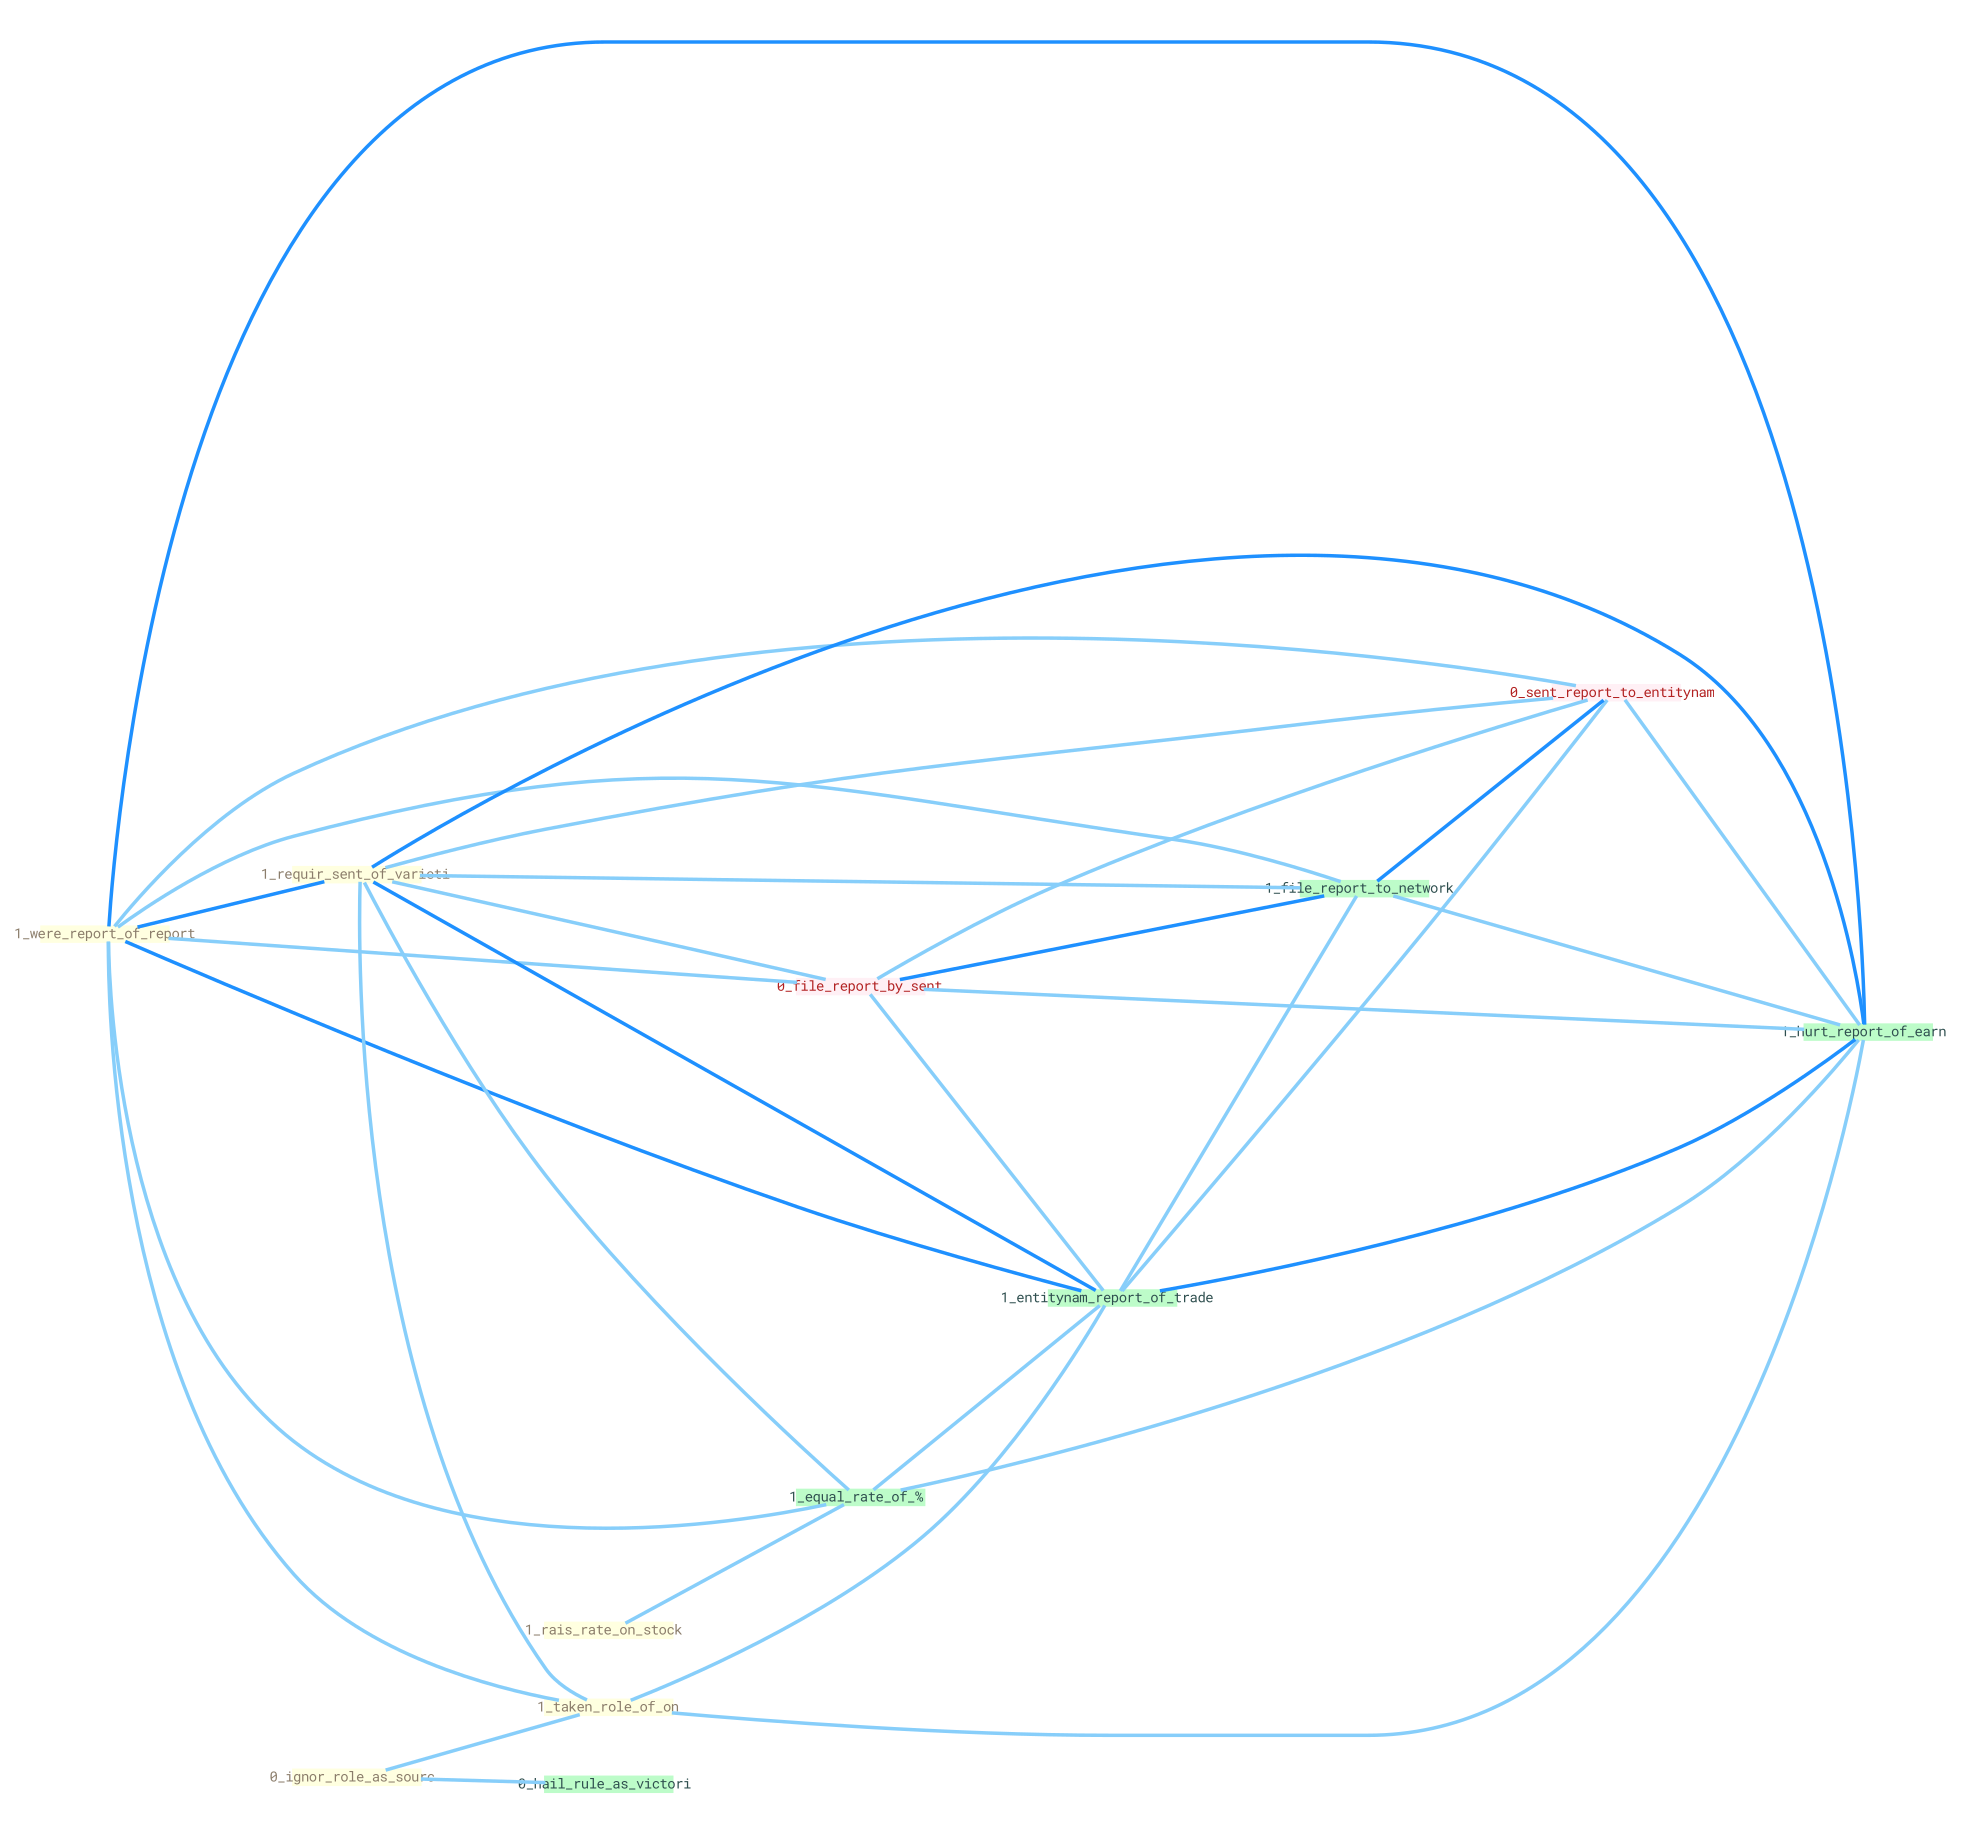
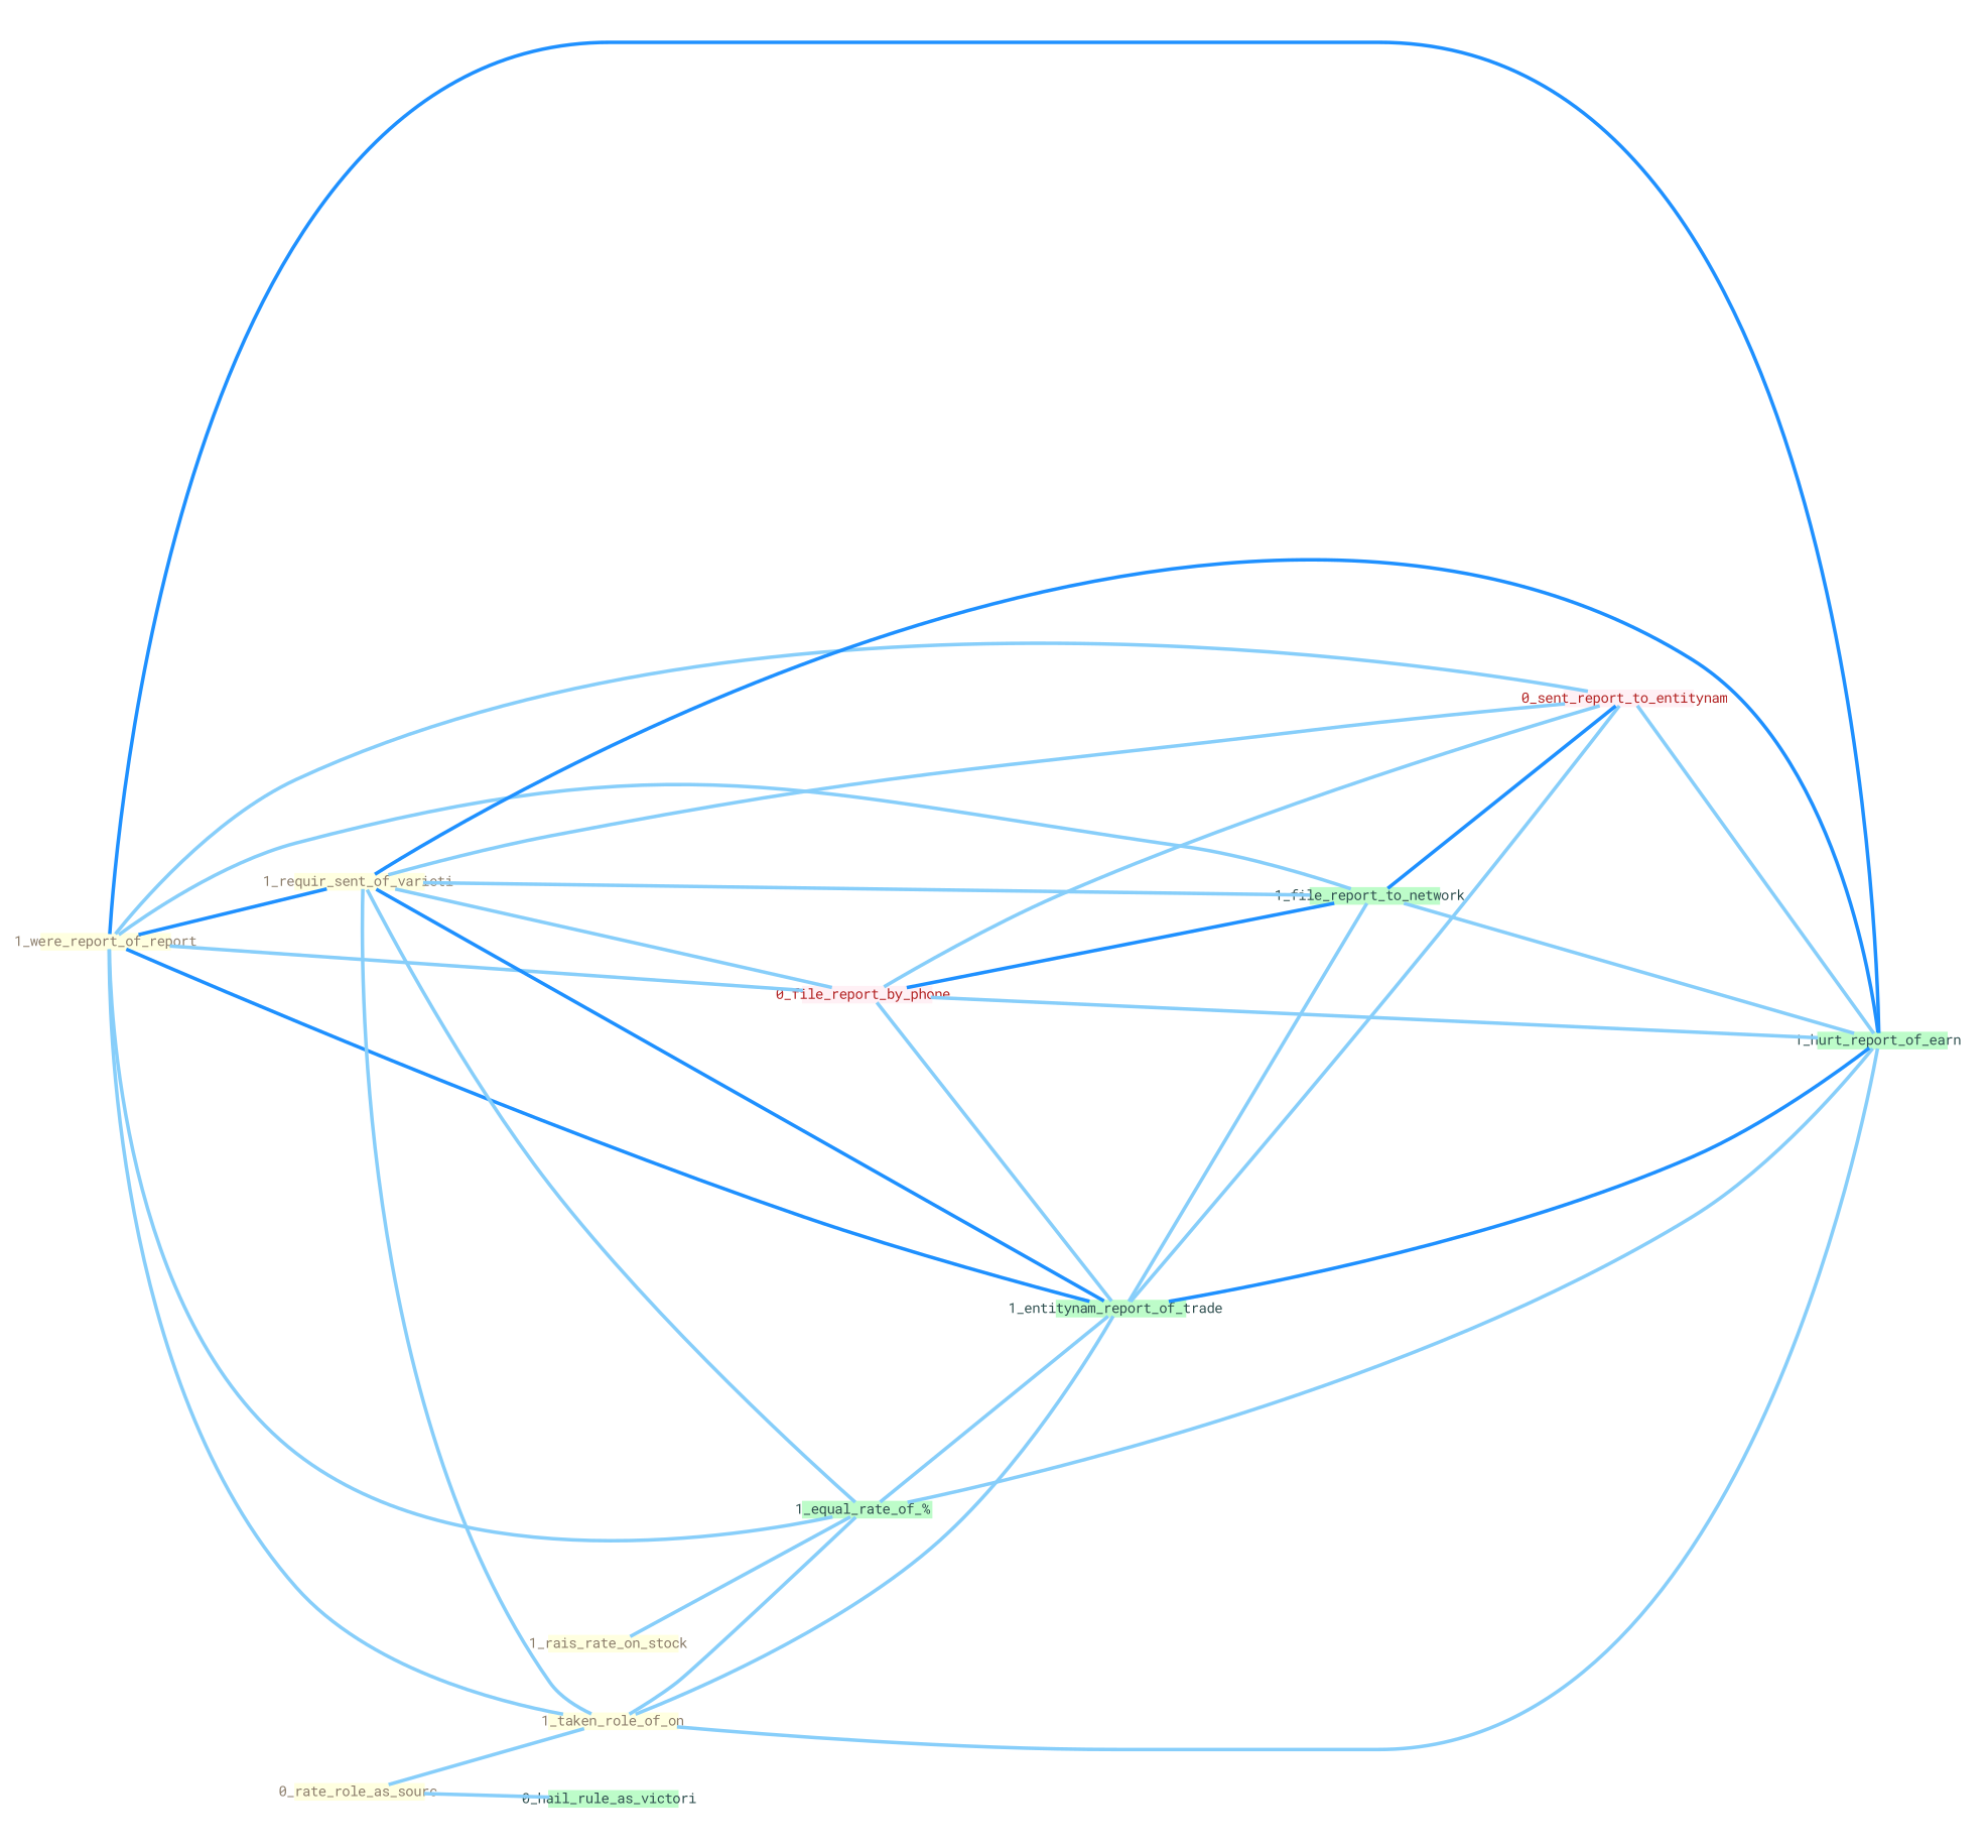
  graph {
    fontname="Roboto Mono"
    rankdir=LR
    node [color="#ffffe0" fixedsize=true fontcolor="#8b7d6b" fontname="Roboto Mono" fontsize=4 shape=polygon style=filled]
    edge [color="#87cefa" fontname="Roboto Mono" w=1]
    n1 [height=.06 label="1_were_report_of_report" width=.5]
-   "0_ignor_role_as_sourc " [height=.06 width=.5]
+   "0_ignor_role_as_sourc " [height=.06 width=.5 label="0_rate_role_as_sourc"]
    "1_rais_rate_on_stock " [height=.06 width=.5]
    n4 [height=.06 label="1_requir_sent_of_varieti" width=.5]
    n5 [height=.06 label="1_taken_role_of_on" width=.5]
-   "0_file_report_by_phone " [color="#fff0f5" fontcolor="#b22222" height=.06 width=.5 label="0_file_report_by_sent"]
+   "0_file_report_by_phone " [color="#fff0f5" fontcolor="#b22222" height=.06 width=.5]
    "0_sent_report_to_entitynam " [color="#fff0f5" fontcolor="#b22222" height=.06 width=.5]
    "1_equal_rate_of_% " [color="#BDFCC9" fontcolor="#2f4f4f" height=.06 width=.5]
    "1_entitynam_report_of_trade " [color="#BDFCC9" fontcolor="#2f4f4f" height=.06 width=.5]
    "1_file_report_to_network " [color="#BDFCC9" fontcolor="#2f4f4f" height=.06 width=.5]
    "1_hurt_report_of_earn " [color="#BDFCC9" fontcolor="#2f4f4f" height=.06 width=.5]
    "0_hail_rule_as_victori " [color="#BDFCC9" fontcolor="#2f4f4f" height=.06 width=.5]
    subgraph sub_1 {
      n1
      "0_ignor_role_as_sourc "
      "1_rais_rate_on_stock "
      n4
      n5
    }
    subgraph sub_2 {
      "0_file_report_by_phone "
      "0_sent_report_to_entitynam "
    }
    n1 -- n4 [color="#1e90ff" w=2]
    n1 -- n5
    n1 -- "0_file_report_by_phone "
    n1 -- "0_sent_report_to_entitynam "
    n1 -- "1_equal_rate_of_% "
    n1 -- "1_entitynam_report_of_trade " [color="#1e90ff" w=2]
    n1 -- "1_file_report_to_network "
    n1 -- "1_hurt_report_of_earn " [color="#1e90ff" w=2]
    "0_ignor_role_as_sourc " -- n5
    "0_ignor_role_as_sourc " -- "0_hail_rule_as_victori "
    "1_rais_rate_on_stock " -- "1_equal_rate_of_% "
    n4 -- n5
    n4 -- "0_file_report_by_phone "
    n4 -- "0_sent_report_to_entitynam "
    n4 -- "1_equal_rate_of_% "
    n4 -- "1_entitynam_report_of_trade " [color="#1e90ff" w=2]
    n4 -- "1_file_report_to_network "
    n4 -- "1_hurt_report_of_earn " [color="#1e90ff" w=2]
+   n5 -- "1_equal_rate_of_% "
    n5 -- "1_entitynam_report_of_trade "
    n5 -- "1_hurt_report_of_earn "
    "0_file_report_by_phone " -- "0_sent_report_to_entitynam "
    "0_file_report_by_phone " -- "1_entitynam_report_of_trade "
    "0_file_report_by_phone " -- "1_file_report_to_network " [color="#1e90ff" w=2]
    "0_file_report_by_phone " -- "1_hurt_report_of_earn "
    "0_sent_report_to_entitynam " -- "1_hurt_report_of_earn "
    "1_equal_rate_of_% " -- "1_entitynam_report_of_trade "
    "1_equal_rate_of_% " -- "1_hurt_report_of_earn "
    "1_entitynam_report_of_trade " -- "0_sent_report_to_entitynam "
    "1_entitynam_report_of_trade " -- "1_file_report_to_network "
    "1_entitynam_report_of_trade " -- "1_hurt_report_of_earn " [color="#1e90ff" w=2]
    "1_file_report_to_network " -- "0_sent_report_to_entitynam " [color="#1e90ff" w=2]
    "1_file_report_to_network " -- "1_hurt_report_of_earn "
  }
